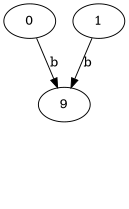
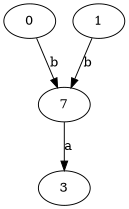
  strict digraph {
    0
-   7 [label=9]
+   7
+   3
    1
    0 -> 7 [label=b]
+   7 -> 3 [label=a]
    1 -> 7 [label=b]
  }
